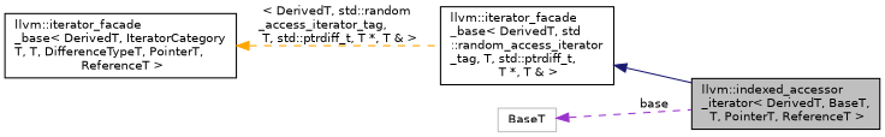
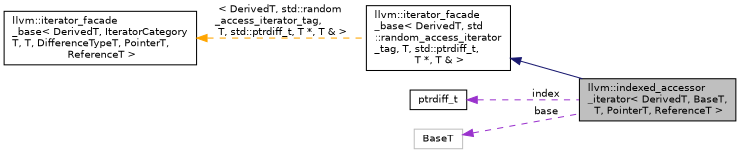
  digraph {
    rankdir=LR
    node [color=black fontname=Helvetica fontsize=10 shape=record]
    edge [color=darkorchid3 dir=back fontname=Helvetica fontsize=10 labelfontname=Helvetica labelfontsize=10 style=dashed]
    n1 [fillcolor=grey75 fontcolor=black height=0.2 label="llvm::indexed_accessor\l_iterator\< DerivedT, BaseT,\l T, PointerT, ReferenceT \>" style=filled width=0.4]
    n2 [height=0.2 label="llvm::iterator_facade\l_base\< DerivedT, std\l::random_access_iterator\l_tag, T, std::ptrdiff_t,\l T *, T & \>" width=0.4]
    n3 [height=0.2 label="llvm::iterator_facade\l_base\< DerivedT, IteratorCategory\lT, T, DifferenceTypeT, PointerT,\l ReferenceT \>" width=0.4]
+   n4 [height=0.2 label=ptrdiff_t width=0.4]
    n5 [color=grey75 height=0.2 label=BaseT width=0.4]
    n2 -> n1 [color=midnightblue style=solid]
    n3 -> n2 [color=orange label=" \< DerivedT, std::random\l_access_iterator_tag,\l T, std::ptrdiff_t, T *, T & \>"]
+   n4 -> n1 [label=" index"]
    n5 -> n1 [label=" base"]
  }
